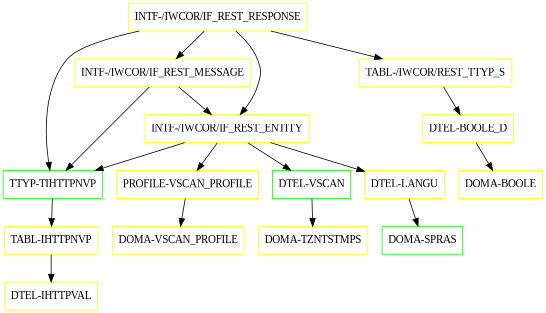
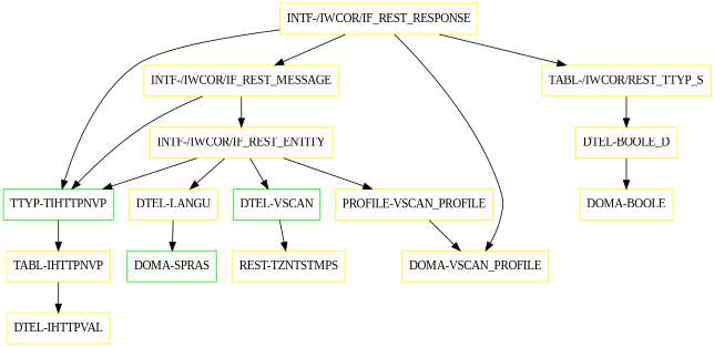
  digraph {
    fontname="Liberation Serif"
    node [color=yellow fontname="Liberation Serif" shape=box]
    edge [fontname="Liberation Serif"]
    "INTF-/IWCOR/IF_REST_RESPONSE"
    "INTF-/IWCOR/IF_REST_ENTITY"
    "TTYP-TIHTTPNVP" [color=green]
    "INTF-/IWCOR/IF_REST_MESSAGE"
    n5 [label="TABL-/IWCOR/REST_TTYP_S"]
    n6 [label="PROFILE-VSCAN_PROFILE"]
    n7 [color=green label="DTEL-VSCAN"]
    "DTEL-LANGU"
    "TABL-IHTTPNVP"
    "DTEL-BOOLE_D"
    "DOMA-VSCAN_PROFILE"
-   "DOMA-TZNTSTMPS"
+   "DOMA-TZNTSTMPS" [label="REST-TZNTSTMPS"]
    "DOMA-SPRAS" [color=green]
    "DTEL-IHTTPVAL"
    "DOMA-BOOLE"
-   "INTF-/IWCOR/IF_REST_RESPONSE" -> "INTF-/IWCOR/IF_REST_ENTITY"
+   "INTF-/IWCOR/IF_REST_RESPONSE" -> "DOMA-VSCAN_PROFILE"
    "INTF-/IWCOR/IF_REST_RESPONSE" -> "TTYP-TIHTTPNVP"
    "INTF-/IWCOR/IF_REST_RESPONSE" -> "INTF-/IWCOR/IF_REST_MESSAGE"
    "INTF-/IWCOR/IF_REST_RESPONSE" -> n5
    "INTF-/IWCOR/IF_REST_ENTITY" -> "TTYP-TIHTTPNVP"
    "INTF-/IWCOR/IF_REST_ENTITY" -> n6
    "INTF-/IWCOR/IF_REST_ENTITY" -> n7
    "INTF-/IWCOR/IF_REST_ENTITY" -> "DTEL-LANGU"
    "TTYP-TIHTTPNVP" -> "TABL-IHTTPNVP"
    "INTF-/IWCOR/IF_REST_MESSAGE" -> "INTF-/IWCOR/IF_REST_ENTITY"
    "INTF-/IWCOR/IF_REST_MESSAGE" -> "TTYP-TIHTTPNVP"
    n5 -> "DTEL-BOOLE_D"
    n6 -> "DOMA-VSCAN_PROFILE"
    n7 -> "DOMA-TZNTSTMPS"
    "DTEL-LANGU" -> "DOMA-SPRAS"
    "TABL-IHTTPNVP" -> "DTEL-IHTTPVAL"
    "DTEL-BOOLE_D" -> "DOMA-BOOLE"
  }
